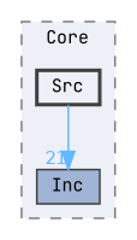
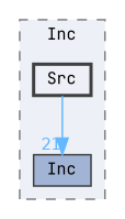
  digraph {
    compound=true
    fontname="JetBrains Mono"
    node [color=grey25 fontname="JetBrains Mono" fontsize=10 shape=box]
    n1 [fillcolor="#a2b4d6" height=0.2 label=Inc style=filled width=0.4]
    n2 [fillcolor="#edf0f7" height=0.2 label=Src style="filled,bold" width=0.4]
    subgraph cluster_1 {
      bgcolor="#edf0f7"
      fontsize=10
-     label=Core
+     label=Inc
      pencolor=grey50
      style="filled,dashed"
      n1
      n2
    }
    n2 -> n1 [color=steelblue1 fontcolor=steelblue1 fontname="JetBrains Mono" fontsize=10 headlabel=21 labeldistance=1.5 labelfontname=Helvetica labelfontsize=10]
  }
